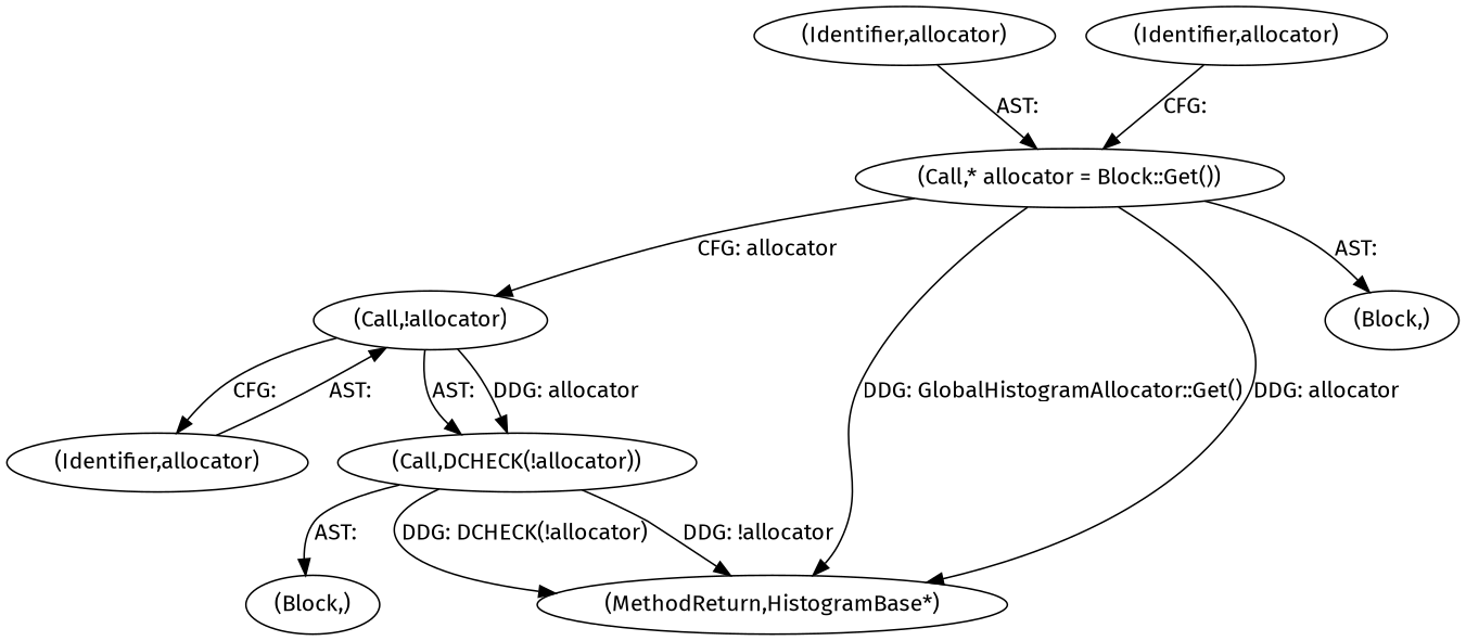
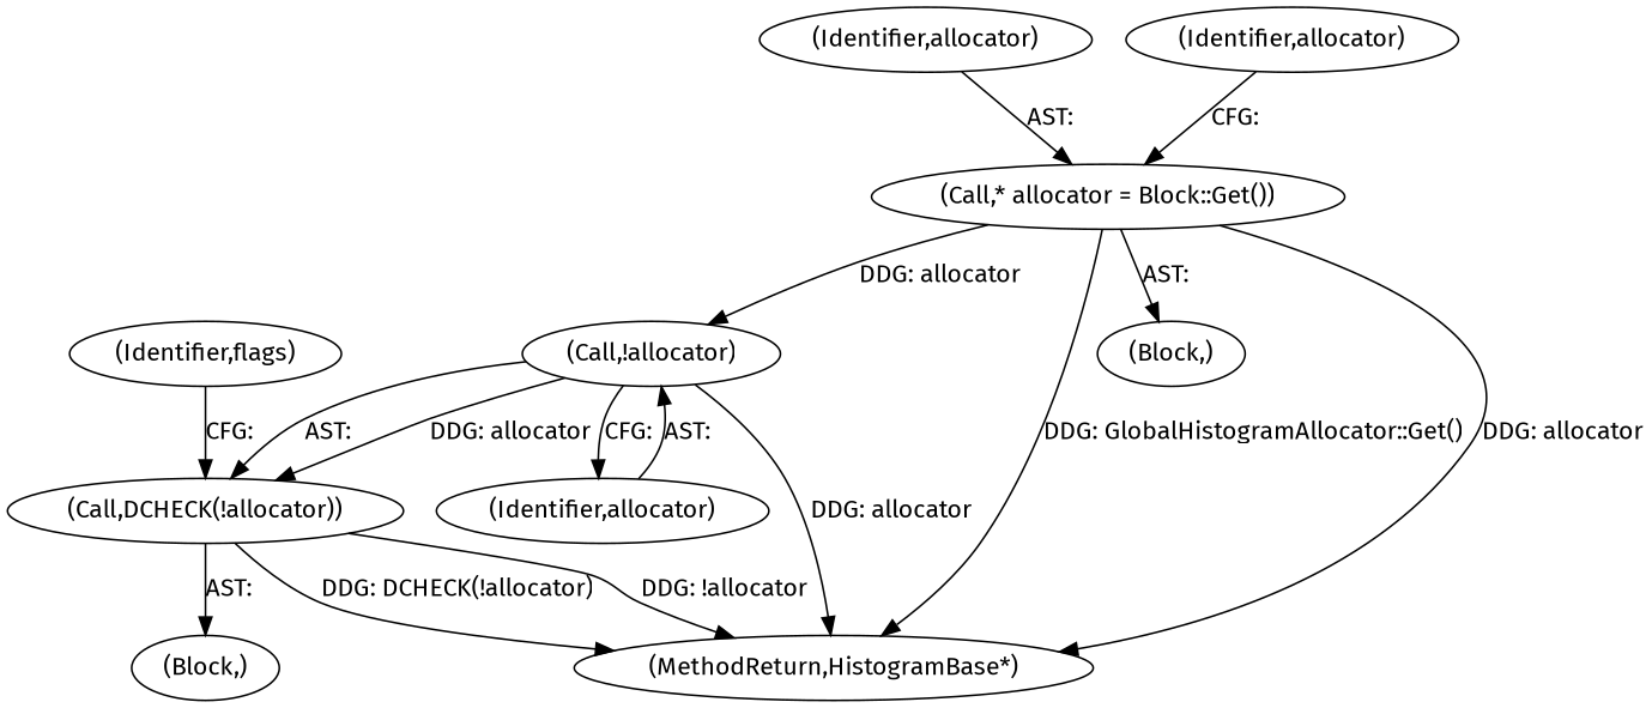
  digraph {
    fontname="Fira Sans"
    node [fontname="Fira Sans"]
    edge [fontname="Fira Sans"]
    n1 [label="(Call,!allocator)"]
    n2 [label="(Call,DCHECK(!allocator))"]
    n3 [label="(Identifier,allocator)"]
    n4 [label="(MethodReturn,HistogramBase*)"]
    n5 [label="(Block,)"]
    n6 [label="(Call,* allocator = Block::Get())"]
    n7 [label="(Block,)"]
    n8 [label="(Identifier,allocator)"]
+   n9 [label="(Identifier,flags)"]
    n10 [label="(Identifier,allocator)"]
    n1 -> n2 [label="AST: "]
    n1 -> n2 [label="DDG: allocator"]
    n1 -> n3 [label="CFG: "]
+   n1 -> n4 [label="DDG: allocator"]
    n2 -> n4 [label="DDG: DCHECK(!allocator)"]
    n2 -> n4 [label="DDG: !allocator"]
    n2 -> n5 [label="AST: "]
    n3 -> n1 [label="AST: "]
-   n6 -> n1 [label="CFG: allocator"]
+   n6 -> n1 [label="DDG: allocator"]
    n6 -> n4 [label="DDG: GlobalHistogramAllocator::Get()"]
    n6 -> n4 [label="DDG: allocator"]
    n6 -> n7 [label="AST: "]
    n8 -> n6 [label="AST: "]
+   n9 -> n2 [label="CFG: "]
    n10 -> n6 [label="CFG: "]
  }
